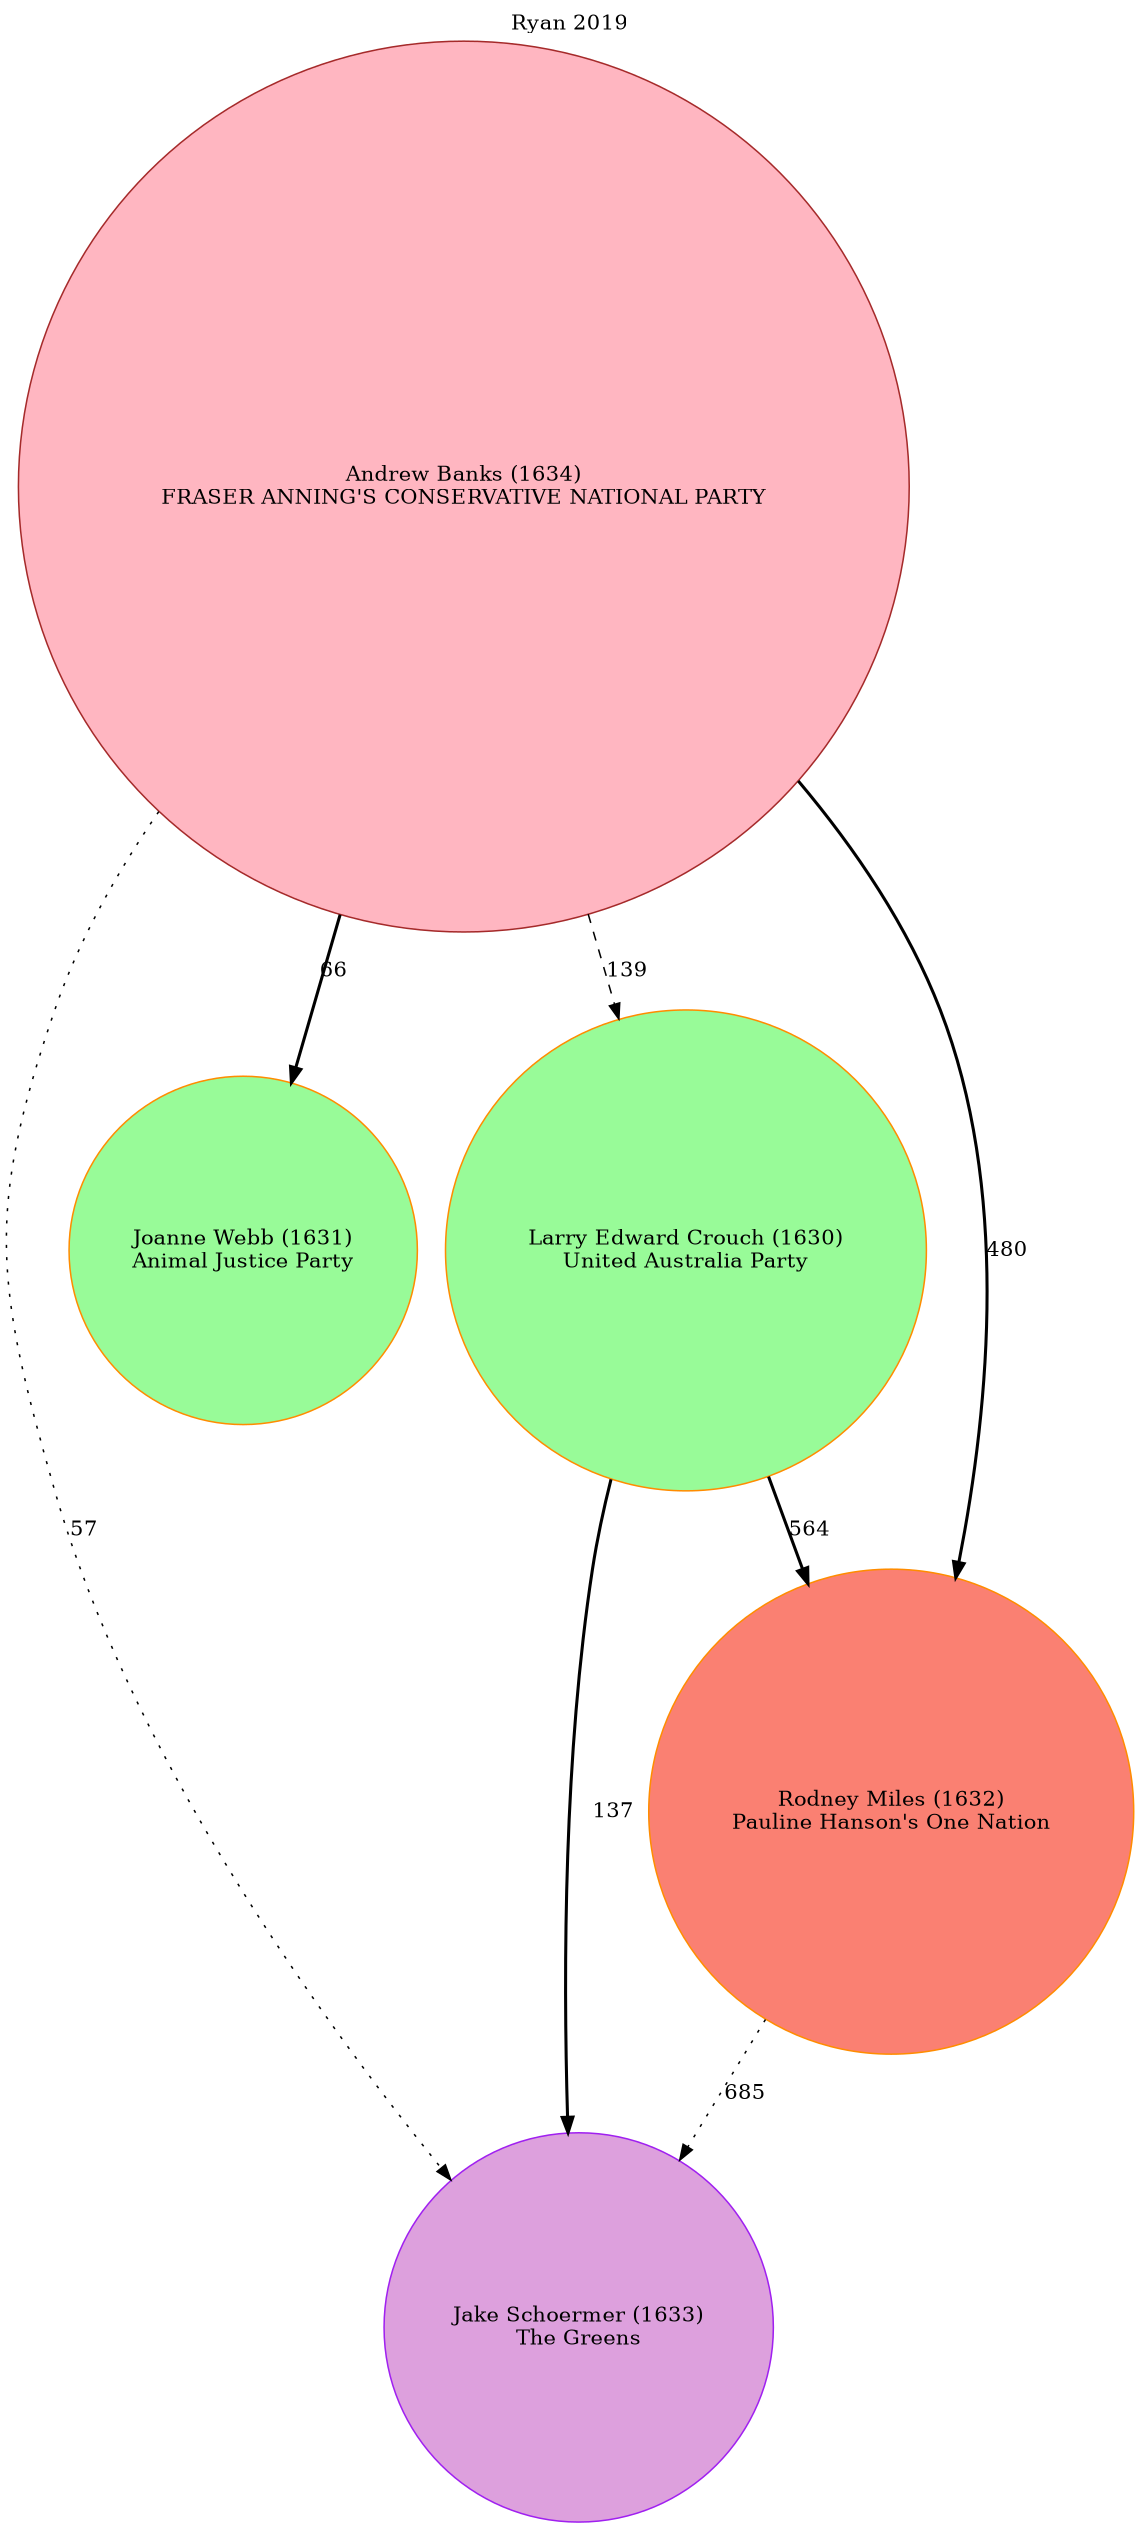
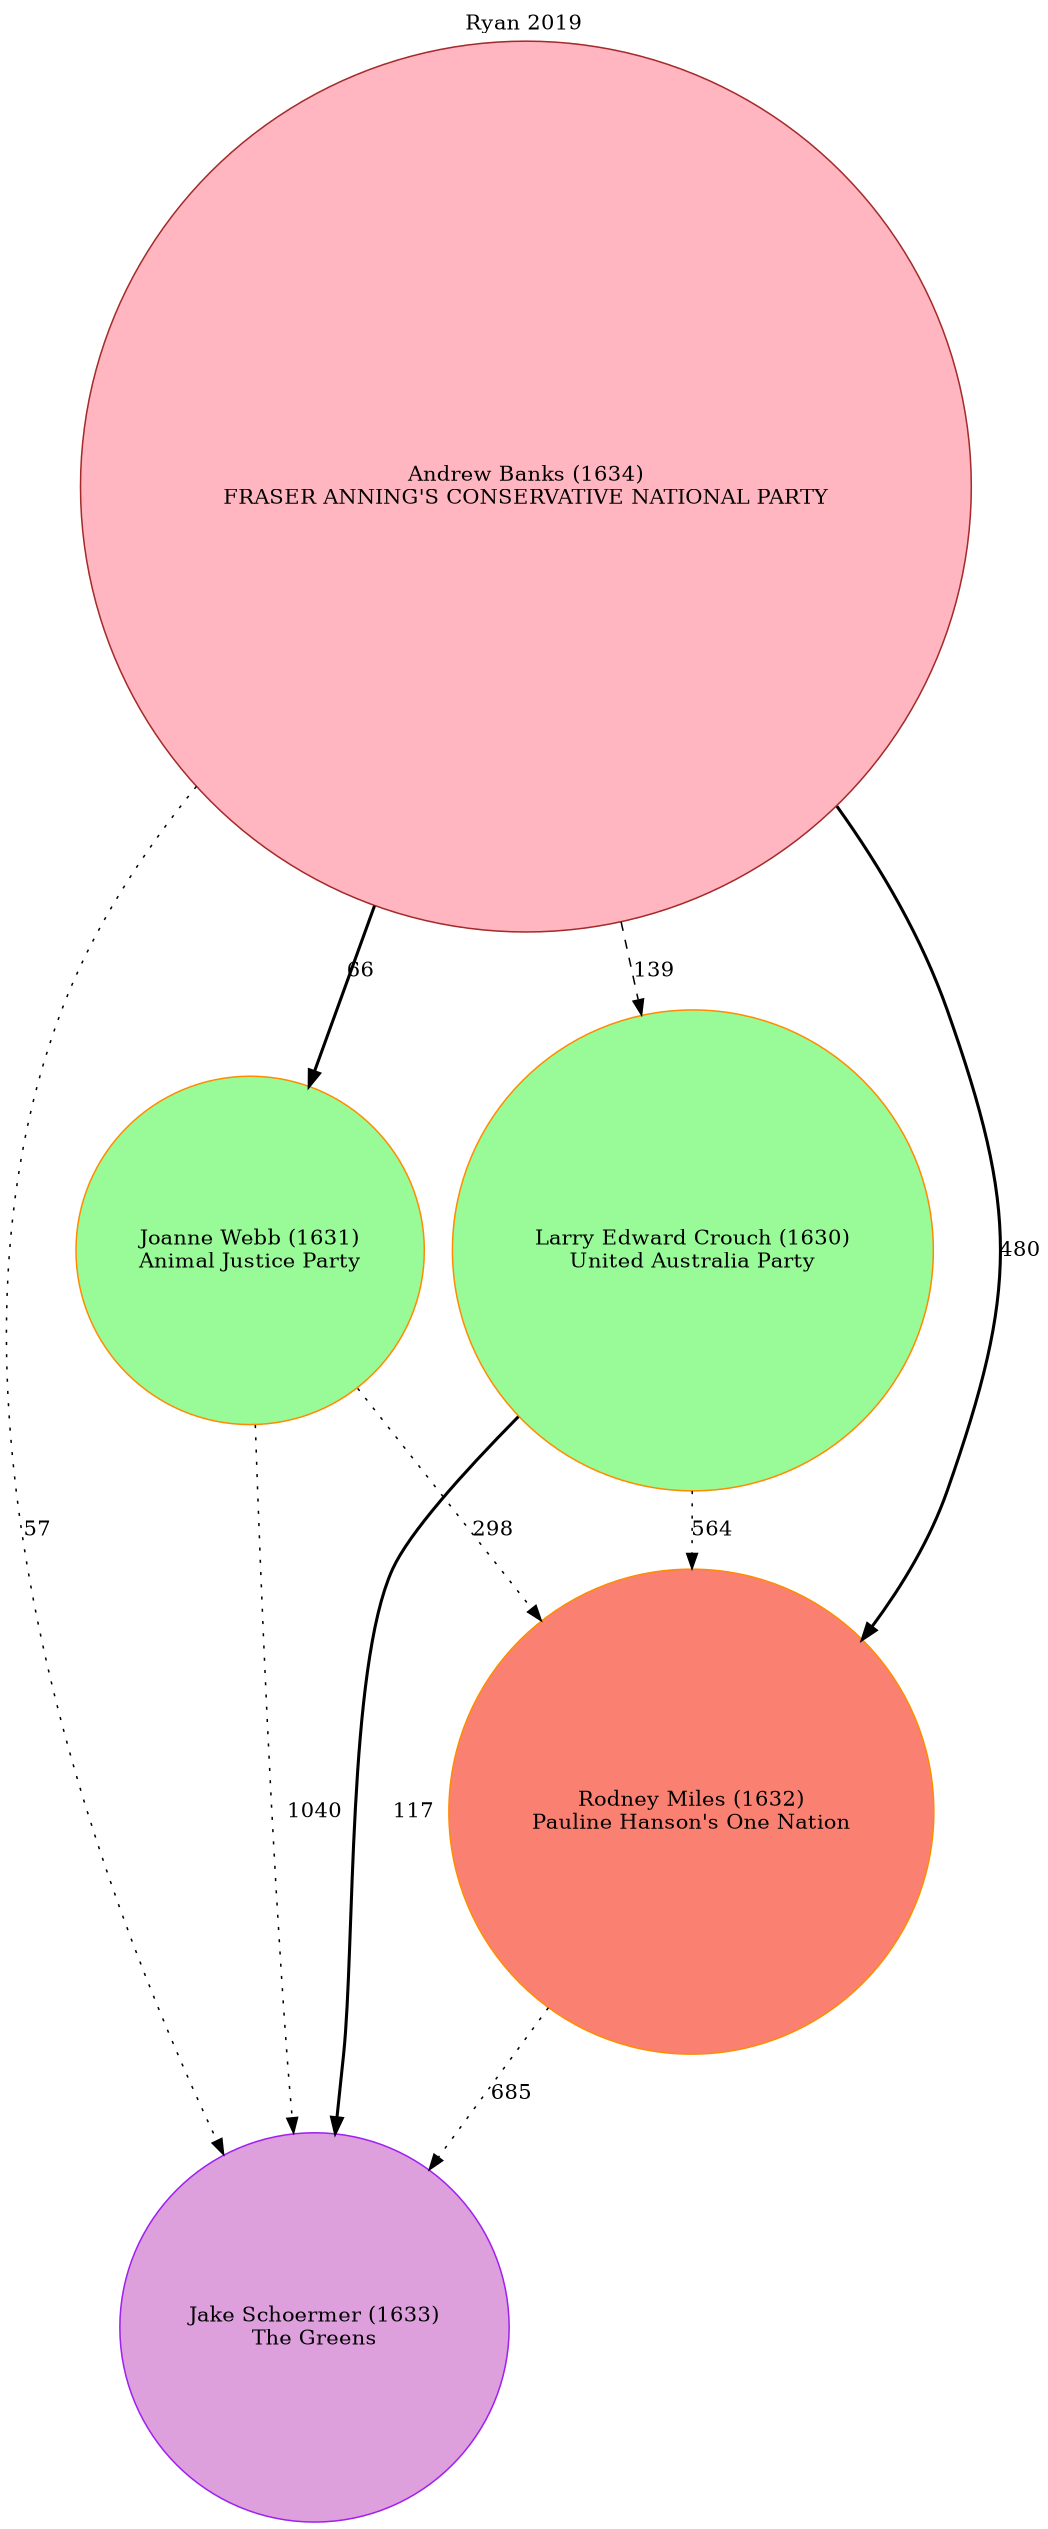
  digraph {
    label="Ryan 2019"
    labelloc=t
    mclimit=10
    node [color=darkorange fillcolor=palegreen shape=circle style=filled]
    edge [style=dotted]
    n1 [color=brown fillcolor=lightpink label="Andrew Banks (1634)\nFRASER ANNING'S CONSERVATIVE NATIONAL PARTY"]
    n2 [color=purple fillcolor=plum label="Jake Schoermer (1633)\nThe Greens"]
    n3 [label="Joanne Webb (1631)\nAnimal Justice Party"]
    n4 [label="Larry Edward Crouch (1630)\nUnited Australia Party"]
    n5 [fillcolor=salmon label="Rodney Miles (1632)\nPauline Hanson's One Nation"]
    n1 -> n2 [label=57]
    n1 -> n3 [label=66 style=bold]
    n1 -> n4 [label=139 style=dashed]
    n1 -> n5 [label=480 style=bold]
-   n4 -> n2 [label=137 style=bold]
-   n4 -> n5 [label=564 style=bold]
+   n3 -> n2 [label=1040]
+   n3 -> n5 [label=298]
+   n4 -> n2 [label=117 style=bold]
+   n4 -> n5 [label=564]
    n5 -> n2 [label=685]
  }
